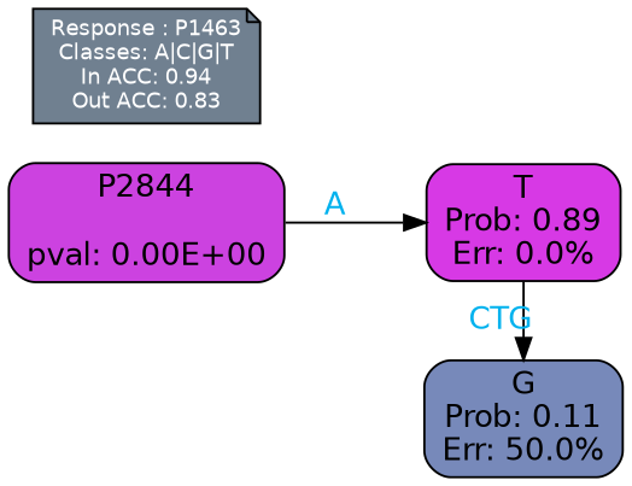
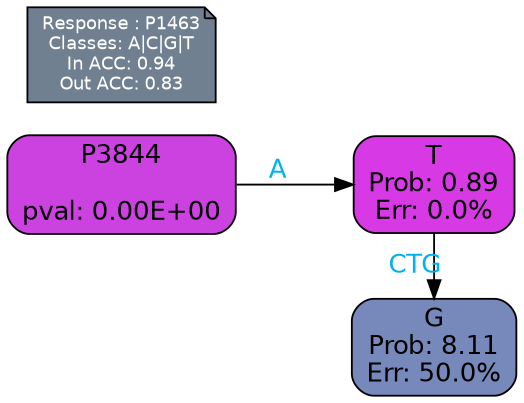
  digraph {
    rankdir=LR
    ranksep=equally
    splines=polylines
    node [color=black fontname=helvetica shape=box style="filled, rounded"]
    edge [fontcolor=deepskyblue2 fontname=helvetica]
    n1 [fillcolor="#d739e5" label="T\nProb: 0.89\nErr: 0.0%"]
-   n2 [fillcolor="#7789ba" label="G\nProb: 0.11\nErr: 50.0%"]
+   n2 [fillcolor="#7789ba" label="G\nProb: 8.11\nErr: 50.0%"]
    n3 [align=left fillcolor=slategray fontcolor=white fontsize=10 label="Response : P1463\nClasses: A|C|G|T\nIn ACC: 0.94\nOut ACC: 0.83\n" shape=note style=filled]
-   n4 [fillcolor="#cc42e0" label="P2844\n\npval: 0.00E+00"]
+   n4 [fillcolor="#cc42e0" label="P3844\n\npval: 0.00E+00"]
    subgraph sub_1 {
      rank=same
      n1
      n2
    }
    subgraph sub_2 {
      rank=same
      n3
      n4
    }
    n1 -> n2 [label=CTG]
    n4 -> n1 [label=A]
  }
